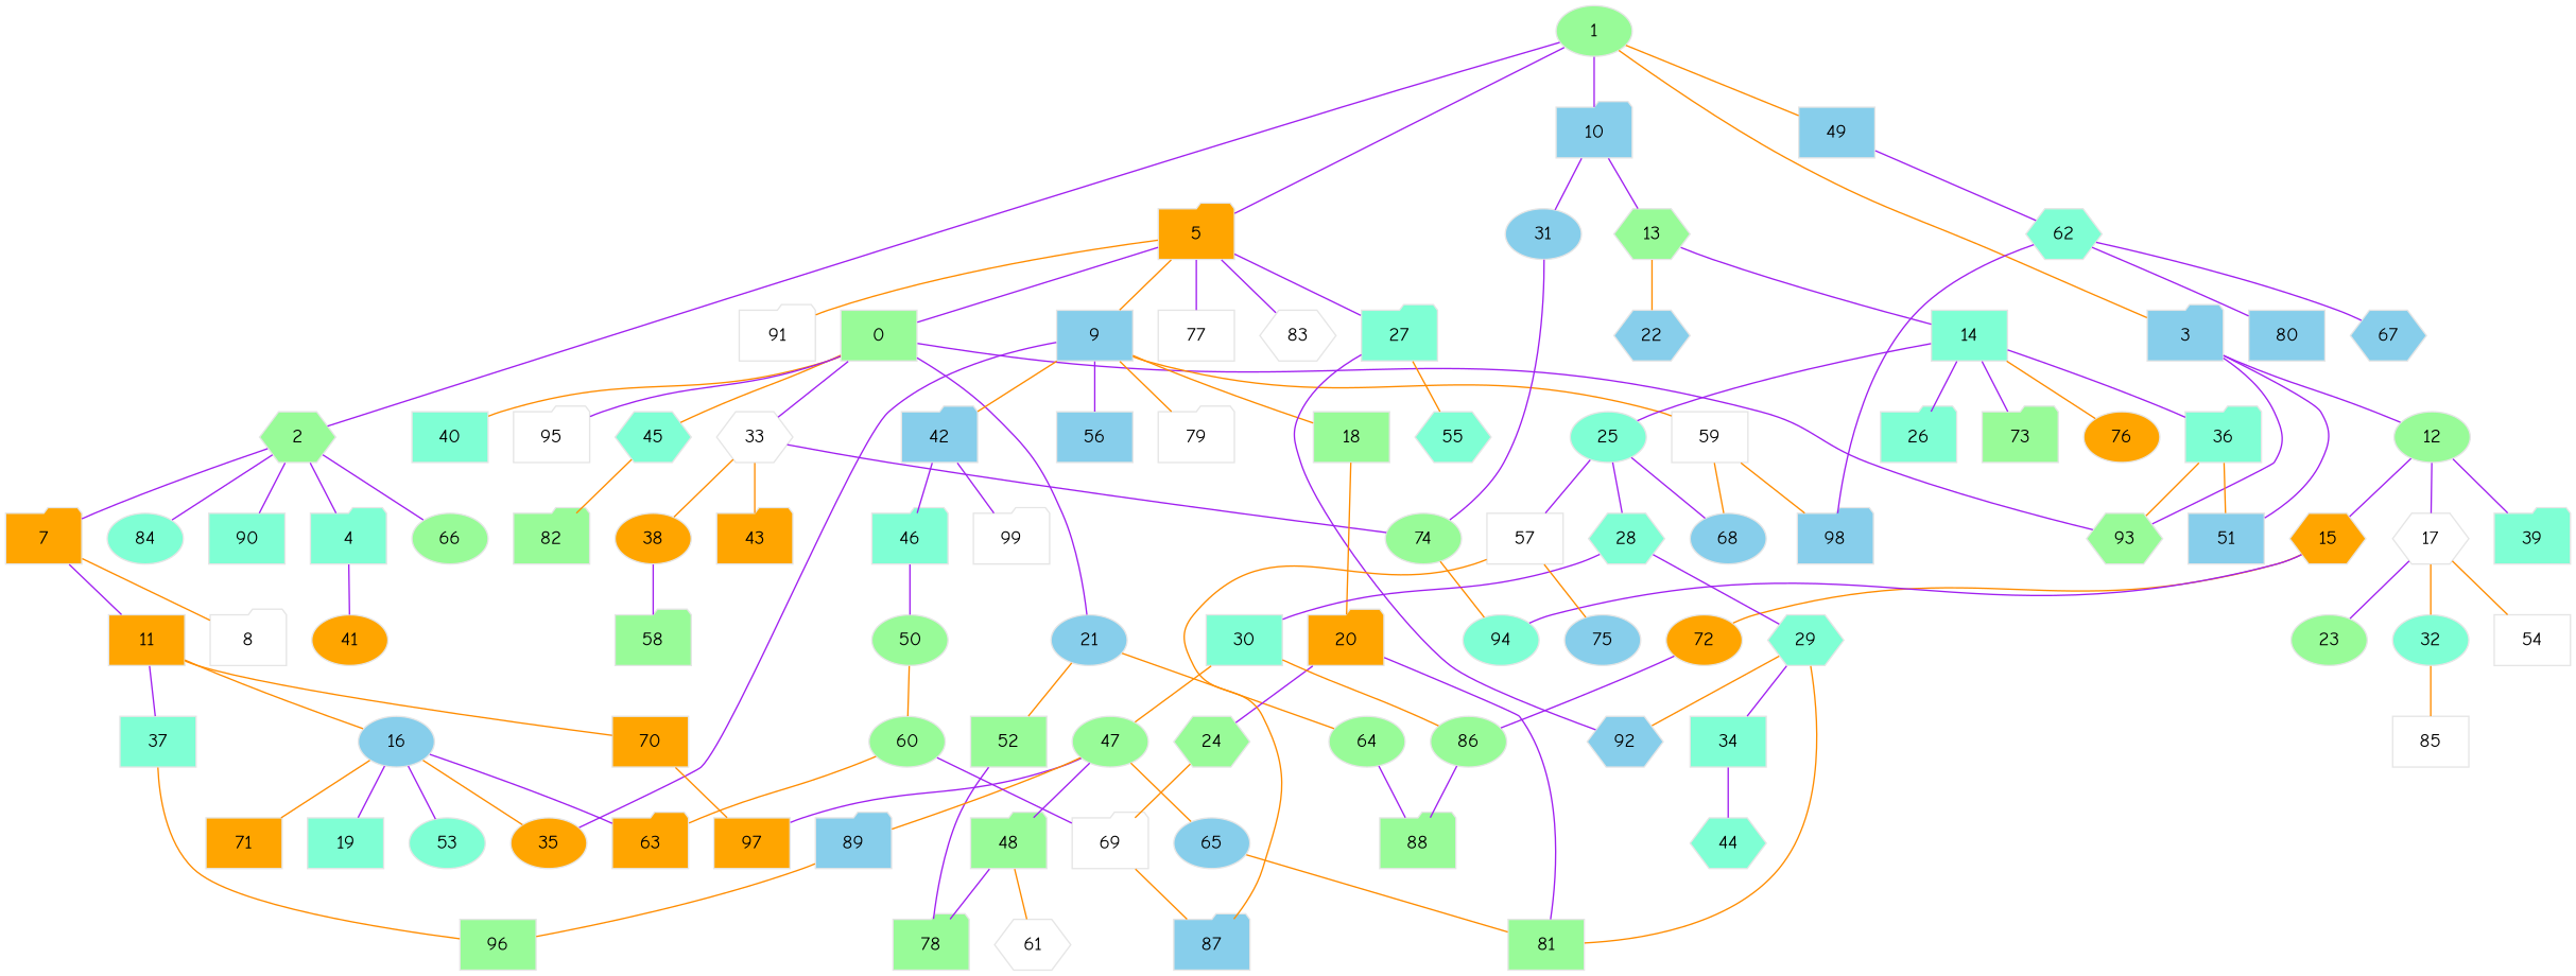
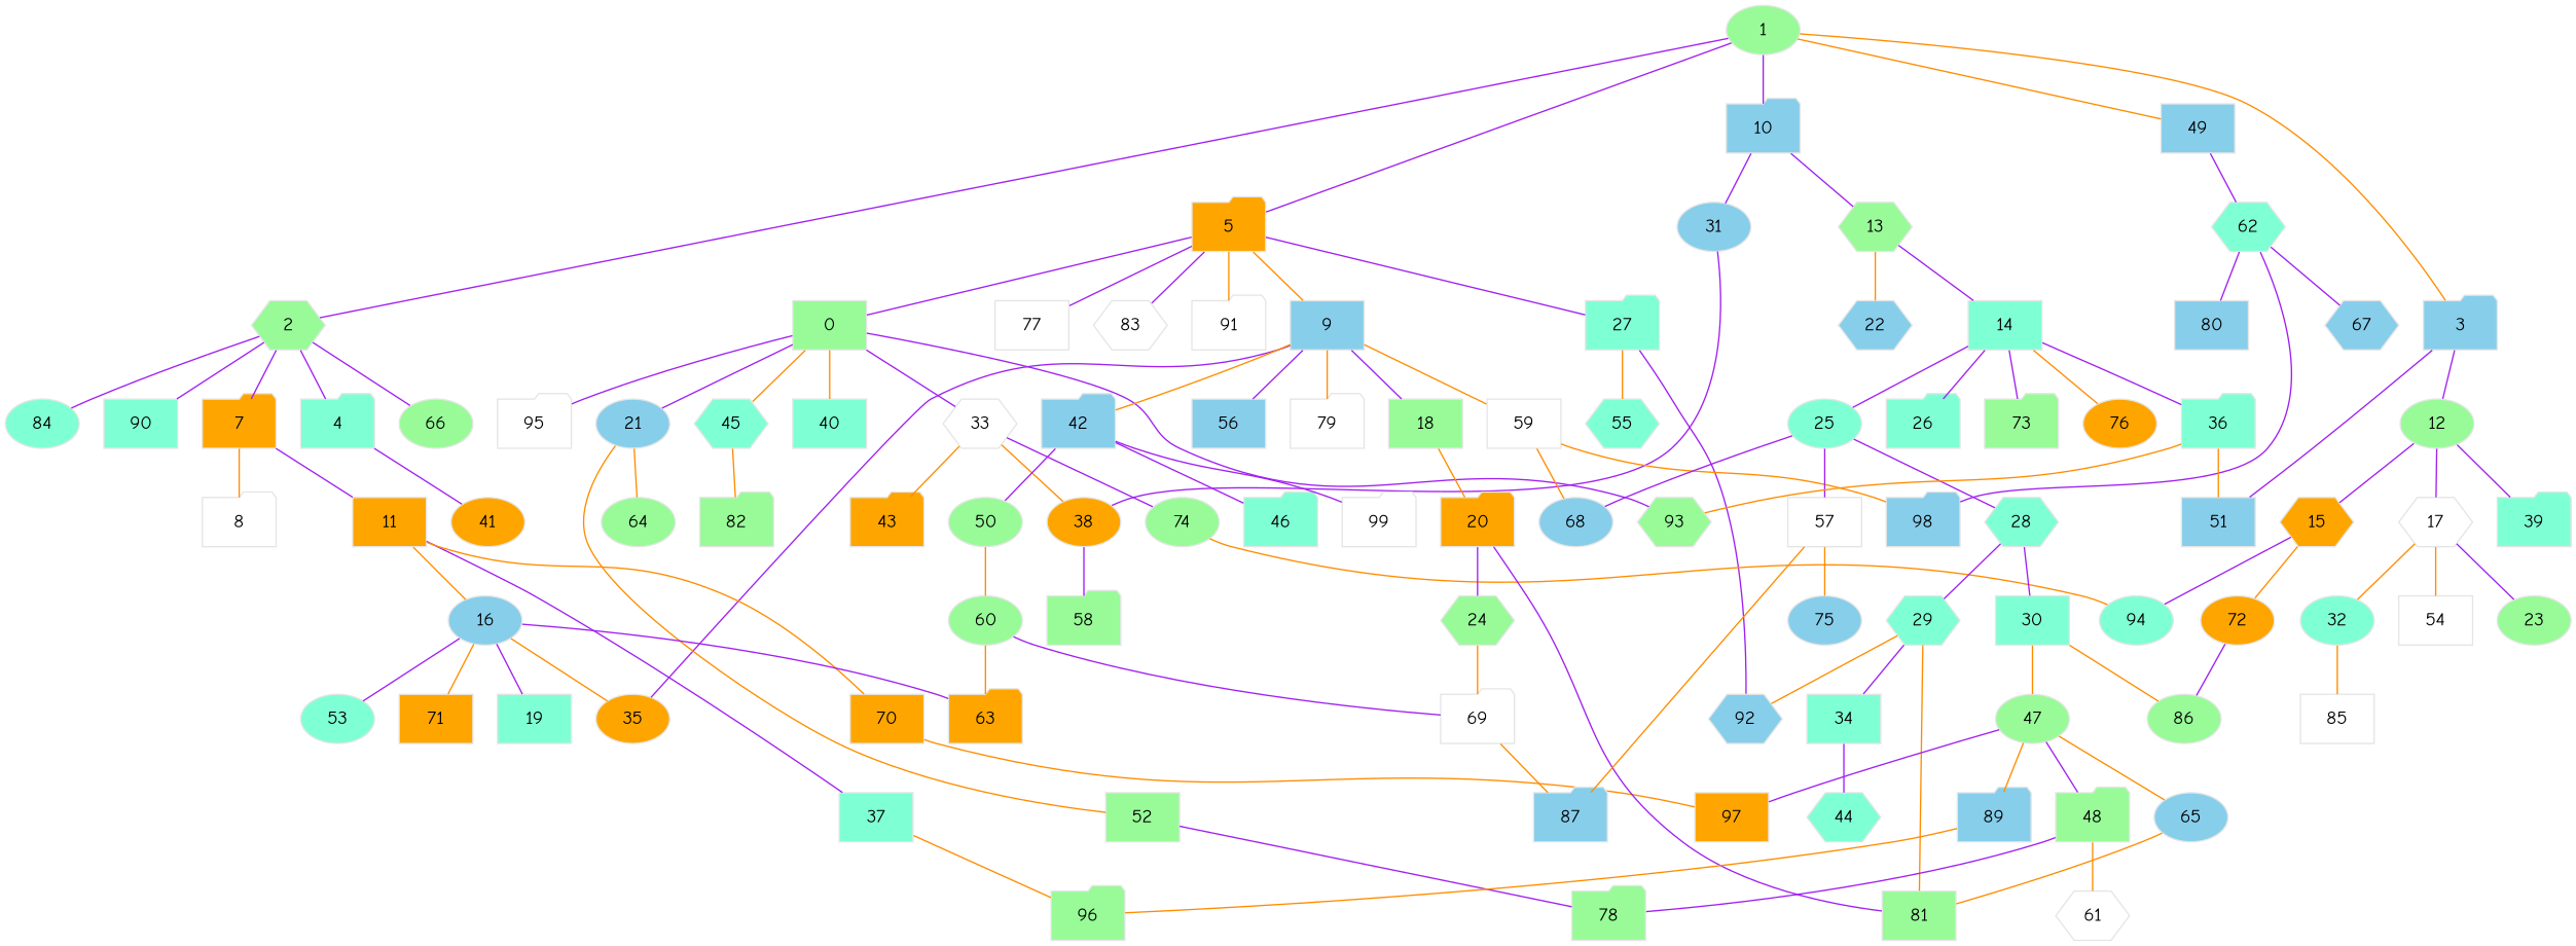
  graph {
    fontname="Comic Neue"
    node [color=gray90 fillcolor=palegreen fontname="Comic Neue" shape=folder style=filled]
    edge [color=purple fontname="Comic Neue"]
    1 [shape=ellipse]
    2 [shape=hexagon]
    3 [fillcolor=skyblue]
    5 [fillcolor=orange]
    10 [fillcolor=skyblue]
    49 [fillcolor=skyblue shape=box]
    4 [fillcolor=aquamarine]
    7 [fillcolor=orange]
    66 [shape=ellipse]
    84 [fillcolor=aquamarine shape=ellipse]
    90 [fillcolor=aquamarine shape=box]
    12 [shape=ellipse]
    51 [fillcolor=skyblue shape=box]
    93 [shape=hexagon]
    n15 [label=0 shape=box]
    9 [fillcolor=skyblue shape=box]
    27 [fillcolor=aquamarine]
    77 [fillcolor=white shape=box]
    83 [fillcolor=white shape=hexagon]
    91 [fillcolor=white]
    13 [shape=hexagon]
    31 [fillcolor=skyblue shape=ellipse]
    62 [fillcolor=aquamarine shape=hexagon]
    41 [fillcolor=orange shape=ellipse]
    8 [fillcolor=white]
    11 [fillcolor=orange shape=box]
    15 [fillcolor=orange shape=hexagon]
    17 [fillcolor=white shape=hexagon]
    39 [fillcolor=aquamarine]
    21 [fillcolor=skyblue shape=ellipse]
    33 [fillcolor=white shape=hexagon]
    40 [fillcolor=aquamarine shape=box]
    45 [fillcolor=aquamarine shape=hexagon]
    95 [fillcolor=white]
    18 [shape=box]
    35 [fillcolor=orange shape=ellipse]
    42 [fillcolor=skyblue]
    56 [fillcolor=skyblue shape=box]
    59 [fillcolor=white shape=box]
    79 [fillcolor=white]
    55 [fillcolor=aquamarine shape=hexagon]
    92 [fillcolor=skyblue shape=hexagon]
    52 [shape=box]
    64 [shape=ellipse]
    38 [fillcolor=orange shape=ellipse]
    43 [fillcolor=orange]
    74 [shape=ellipse]
    82
    16 [fillcolor=skyblue shape=ellipse]
    37 [fillcolor=aquamarine shape=box]
    70 [fillcolor=orange shape=box]
    20 [fillcolor=orange]
    46 [fillcolor=aquamarine]
    99 [fillcolor=white]
    68 [fillcolor=skyblue shape=ellipse]
    98 [fillcolor=skyblue]
    14 [fillcolor=aquamarine shape=box]
    22 [fillcolor=skyblue shape=hexagon]
    19 [fillcolor=aquamarine shape=box]
    53 [fillcolor=aquamarine shape=ellipse]
    63 [fillcolor=orange]
    71 [fillcolor=orange shape=box]
-   96 [shape=box]
+   96
    97 [fillcolor=orange shape=box]
    72 [fillcolor=orange shape=ellipse]
    94 [fillcolor=aquamarine shape=ellipse]
    23 [shape=ellipse]
    32 [fillcolor=aquamarine shape=ellipse]
    54 [fillcolor=white shape=box]
    25 [fillcolor=aquamarine shape=ellipse]
    26 [fillcolor=aquamarine]
    36 [fillcolor=aquamarine]
    73
    76 [fillcolor=orange shape=ellipse]
    28 [fillcolor=aquamarine shape=hexagon]
    57 [fillcolor=white shape=box]
    86 [shape=ellipse]
    85 [fillcolor=white shape=box]
    24 [shape=hexagon]
    81 [shape=box]
    69 [fillcolor=white]
    78
-   88
    87 [fillcolor=skyblue]
    29 [fillcolor=aquamarine shape=hexagon]
    30 [fillcolor=aquamarine shape=box]
    75 [fillcolor=skyblue shape=ellipse]
    34 [fillcolor=aquamarine shape=box]
    47 [shape=ellipse]
    44 [fillcolor=aquamarine shape=hexagon]
    48
    65 [fillcolor=skyblue shape=ellipse]
    89 [fillcolor=skyblue]
    58
    50 [shape=ellipse]
    60 [shape=ellipse]
    61 [fillcolor=white shape=hexagon]
    67 [fillcolor=skyblue shape=hexagon]
    80 [fillcolor=skyblue shape=box]
    1 -- 2
    1 -- 3 [color=darkorange]
    1 -- 5
    1 -- 10
    1 -- 49 [color=darkorange]
    2 -- 4
    2 -- 7
    2 -- 66
    2 -- 84
    2 -- 90
    3 -- 12
    3 -- 51
-   3 -- 93
    5 -- n15
    5 -- 9 [color=darkorange]
    5 -- 27
    5 -- 77
    5 -- 83
    5 -- 91 [color=darkorange]
    10 -- 13
    10 -- 31
    49 -- 62
    4 -- 41
    7 -- 8 [color=darkorange]
    7 -- 11
    12 -- 15
    12 -- 17
    12 -- 39
    n15 -- 93
    n15 -- 21
    n15 -- 33
    n15 -- 40 [color=darkorange]
    n15 -- 45 [color=darkorange]
    n15 -- 95
-   9 -- 18 [color=darkorange]
+   9 -- 18
    9 -- 35
    9 -- 42 [color=darkorange]
    9 -- 56
    9 -- 59 [color=darkorange]
    9 -- 79 [color=darkorange]
    27 -- 55 [color=darkorange]
    27 -- 92
    13 -- 14
    13 -- 22 [color=darkorange]
-   31 -- 74
+   31 -- 38
    62 -- 98
    62 -- 67
    62 -- 80
    11 -- 16 [color=darkorange]
    11 -- 37
    11 -- 70 [color=darkorange]
    15 -- 72 [color=darkorange]
    15 -- 94
    17 -- 23
    17 -- 32 [color=darkorange]
    17 -- 54 [color=darkorange]
    21 -- 52 [color=darkorange]
    21 -- 64 [color=darkorange]
    33 -- 38 [color=darkorange]
    33 -- 43 [color=darkorange]
    33 -- 74
    45 -- 82 [color=darkorange]
    18 -- 20 [color=darkorange]
    42 -- 46
    42 -- 99
    59 -- 68 [color=darkorange]
    59 -- 98 [color=darkorange]
    52 -- 78
-   64 -- 88
    38 -- 58
    74 -- 94 [color=darkorange]
    16 -- 35 [color=darkorange]
    16 -- 19
    16 -- 53
    16 -- 63
    16 -- 71 [color=darkorange]
    37 -- 96 [color=darkorange]
    70 -- 97 [color=darkorange]
    20 -- 24
    20 -- 81
-   46 -- 50
+   42 -- 50
    14 -- 25
    14 -- 26
    14 -- 36
    14 -- 73
    14 -- 76 [color=darkorange]
    72 -- 86
    32 -- 85 [color=darkorange]
    25 -- 68
    25 -- 28
    25 -- 57
    36 -- 51 [color=darkorange]
    36 -- 93 [color=darkorange]
    28 -- 29
    28 -- 30
    57 -- 87 [color=darkorange]
    57 -- 75 [color=darkorange]
-   86 -- 88
    24 -- 69 [color=darkorange]
    69 -- 87 [color=darkorange]
    29 -- 92 [color=darkorange]
    29 -- 81 [color=darkorange]
    29 -- 34
    30 -- 86 [color=darkorange]
    30 -- 47 [color=darkorange]
    34 -- 44
    47 -- 97
    47 -- 48
    47 -- 65 [color=darkorange]
    47 -- 89 [color=darkorange]
    48 -- 78
    48 -- 61 [color=darkorange]
    65 -- 81 [color=darkorange]
    89 -- 96 [color=darkorange]
    50 -- 60 [color=darkorange]
    60 -- 63 [color=darkorange]
    60 -- 69
  }
